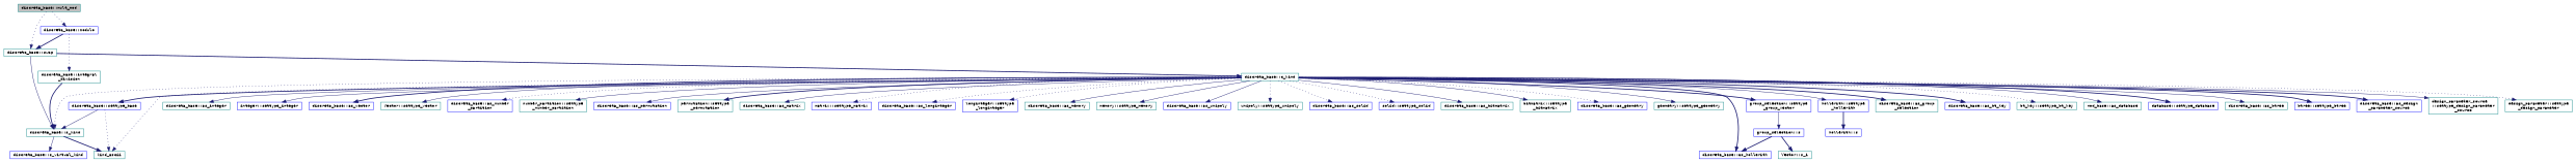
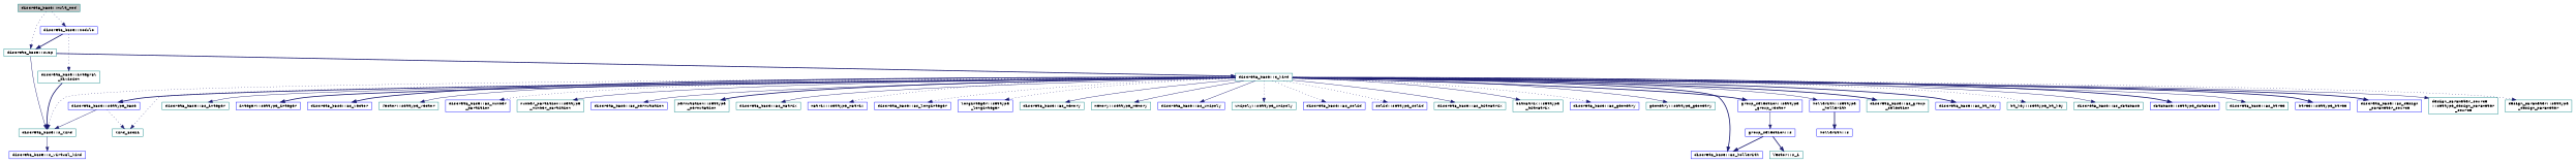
  digraph {
    fontname="DejaVu Sans Mono"
    rankdir=TB
    node [color=teal fillcolor=white fontname="DejaVu Sans Mono" fontsize=10 shape=record style=filled]
    edge [color=midnightblue fontname="DejaVu Sans Mono" fontsize=10 labelfontname=Helvetica labelfontsize=10 style=solid]
    n1 [fillcolor=grey75 fontcolor=black height=0.2 label="discreta_base::mult_mod" width=0.4]
    n2 [color=blue height=0.2 label="discreta_base::modulo" width=0.4]
    n3 [height=0.2 label="discreta_base::swap" width=0.4]
    n4 [height=0.2 label="discreta_base::integral\l_division" width=0.4]
    n5 [height=0.2 label="discreta_base::s_kind" width=0.4]
    n6 [height=0.2 label="discreta_base::c_kind" width=0.4]
    n7 [color=blue height=0.2 label="discreta_base::s_virtual_kind" width=0.4]
    n8 [height=0.2 label=kind_ascii width=0.4]
    n9 [color=blue height=0.2 label="discreta_base::settype_base" width=0.4]
    n10 [height=0.2 label="discreta_base::as_integer" width=0.4]
    n11 [color=blue height=0.2 label="integer::settype_integer" width=0.4]
    n12 [color=blue height=0.2 label="discreta_base::as_vector" width=0.4]
    n13 [height=0.2 label="Vector::settype_vector" width=0.4]
    n14 [color=blue height=0.2 label="discreta_base::as_number\l_partition" width=0.4]
    n15 [height=0.2 label="number_partition::settype\l_number_partition" width=0.4]
    n16 [color=blue height=0.2 label="discreta_base::as_permutation" width=0.4]
    n17 [height=0.2 label="permutation::settype\l_permutation" width=0.4]
    n18 [height=0.2 label="discreta_base::as_matrix" width=0.4]
    n19 [color=blue height=0.2 label="matrix::settype_matrix" width=0.4]
    n20 [color=blue height=0.2 label="discreta_base::as_longinteger" width=0.4]
    n21 [color=blue height=0.2 label="longinteger::settype\l_longinteger" width=0.4]
    n22 [height=0.2 label="discreta_base::as_memory" width=0.4]
    n23 [height=0.2 label="memory::settype_memory" width=0.4]
    n24 [color=blue height=0.2 label="discreta_base::as_unipoly" width=0.4]
    n25 [height=0.2 label="unipoly::settype_unipoly" width=0.4]
    n26 [color=blue height=0.2 label="discreta_base::as_solid" width=0.4]
    n27 [color=blue height=0.2 label="solid::settype_solid" width=0.4]
    n28 [height=0.2 label="discreta_base::as_bitmatrix" width=0.4]
    n29 [height=0.2 label="bitmatrix::settype\l_bitmatrix" width=0.4]
    n30 [color=blue height=0.2 label="discreta_base::as_geometry" width=0.4]
    n31 [height=0.2 label="geometry::settype_geometry" width=0.4]
    n32 [color=blue height=0.2 label="discreta_base::as_hollerith" width=0.4]
    n33 [color=blue height=0.2 label="hollerith::settype\l_hollerith" width=0.4]
    n34 [height=0.2 label="discreta_base::as_group\l_selection" width=0.4]
    n35 [color=blue height=0.2 label="group_selection::settype\l_group_vector" width=0.4]
    n36 [color=blue height=0.2 label="discreta_base::as_bt_key" width=0.4]
    n37 [height=0.2 label="bt_key::settype_bt_key" width=0.4]
-   n38 [height=0.2 label="mod_base::as_database" width=0.4]
+   n38 [height=0.2 label="discreta_base::as_database" width=0.4]
    n39 [color=blue height=0.2 label="database::settype_database" width=0.4]
    n40 [height=0.2 label="discreta_base::as_btree" width=0.4]
    n41 [color=blue height=0.2 label="btree::settype_btree" width=0.4]
    n42 [color=blue height=0.2 label="discreta_base::as_design\l_parameter_source" width=0.4]
    n43 [height=0.2 label="design_parameter_source\l::settype_design_parameter\l_source" width=0.4]
    n44 [height=0.2 label="design_parameter::settype\l_design_parameter" width=0.4]
    n45 [color=blue height=0.2 label="hollerith::s" width=0.4]
    n46 [color=blue height=0.2 label="group_selection::s" width=0.4]
    n47 [height=0.2 label="Vector::s_i" width=0.4]
    n1 -> n2 [style=dotted]
    n1 -> n3 [style=dotted]
    n2 -> n3 [style=bold]
    n2 -> n4 [style=dotted]
    n3 -> n5
    n3 -> n6 [style=bold]
    n4 -> n5 [style=bold]
    n5 -> n7
-   n5 -> n8 [style=bold]
    n6 -> n5 [style=dotted]
    n6 -> n8 [style=dotted]
    n6 -> n9 [style=bold]
    n6 -> n10
-   n6 -> n11
+   n6 -> n11 [style=bold]
    n6 -> n12 [style=bold]
    n6 -> n13
    n6 -> n14 [style=dotted]
    n6 -> n15
    n6 -> n16
    n6 -> n17 [style=bold]
    n6 -> n18
    n6 -> n19 [style=dotted]
    n6 -> n20 [style=dotted]
    n6 -> n21 [style=dotted]
    n6 -> n22
    n6 -> n23
    n6 -> n24
    n6 -> n25 [style=dotted]
    n6 -> n26 [style=dotted]
    n6 -> n27 [style=dotted]
    n6 -> n28
    n6 -> n29
    n6 -> n30 [style=dotted]
    n6 -> n31
    n6 -> n32 [style=bold]
    n6 -> n33
    n6 -> n34 [style=bold]
    n6 -> n35 [style=bold]
    n6 -> n36 [style=bold]
    n6 -> n37 [style=dotted]
    n6 -> n38
    n6 -> n39 [style=bold]
    n6 -> n40
    n6 -> n41 [style=bold]
    n6 -> n42 [style=bold]
    n6 -> n43
    n6 -> n44 [style=dotted]
    n9 -> n5
    n9 -> n8 [style=dotted]
    n33 -> n45 [style=bold]
    n35 -> n46
    n46 -> n32 [style=bold]
    n46 -> n47 [style=bold]
  }
